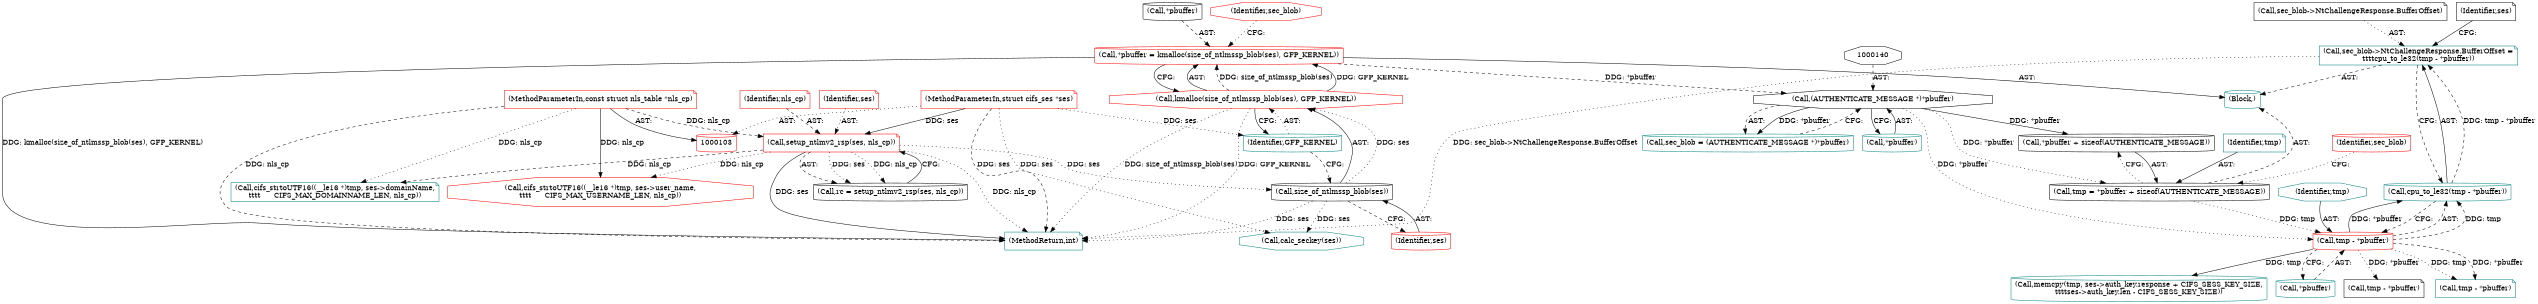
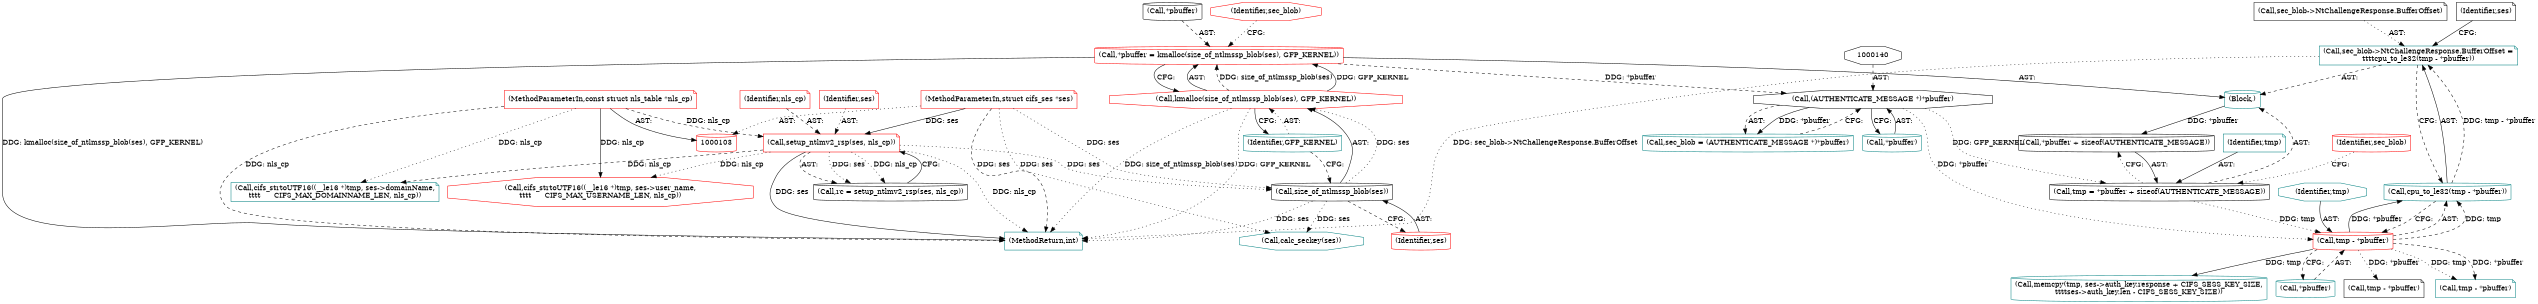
  digraph {
    node [color=teal shape=cylinder]
    edge [style=dotted]
    n1 [label="(Call,sec_blob->NtChallengeResponse.BufferOffset =\n\t\t\t\tcpu_to_le32(tmp - *pbuffer))" shape=note]
    n2 [label="(Call,cpu_to_le32(tmp - *pbuffer))"]
    n3 [label="(MethodReturn,int)" shape=note]
    n4 [label="(Block,)"]
    n5 [color=red label="(Call,tmp - *pbuffer)"]
    n6 [label="(Call,memcpy(tmp, ses->auth_key.response + CIFS_SESS_KEY_SIZE,\n\t\t\t\tses->auth_key.len - CIFS_SESS_KEY_SIZE))"]
    n7 [label="(Call,*pbuffer)"]
    n8 [color=black label="(Call,tmp - *pbuffer)" shape=note]
    n9 [label="(Call,tmp - *pbuffer)" shape=note]
    n10 [color=black label="(Call,tmp = *pbuffer + sizeof(AUTHENTICATE_MESSAGE))"]
    n11 [color=black label="(Call,*pbuffer + sizeof(AUTHENTICATE_MESSAGE))"]
    n12 [color=black label="(Call,(AUTHENTICATE_MESSAGE *)*pbuffer)" shape=octagon]
    n13 [label="(Call,sec_blob = (AUTHENTICATE_MESSAGE *)*pbuffer)"]
    n14 [label="(Call,*pbuffer)"]
    n15 [color=red label="(Call,*pbuffer = kmalloc(size_of_ntlmssp_blob(ses), GFP_KERNEL))"]
    n16 [color=red label="(Call,kmalloc(size_of_ntlmssp_blob(ses), GFP_KERNEL))" shape=octagon]
    n17 [label="(Identifier,GFP_KERNEL)"]
    n18 [color=black label="(Call,size_of_ntlmssp_blob(ses))"]
    n19 [label="(Call,calc_seckey(ses))" shape=octagon]
    n20 [color=red label="(Identifier,ses)"]
    n21 [color=red label="(Call,setup_ntlmv2_rsp(ses, nls_cp))" shape=note]
    n22 [color=red label="(Call,cifs_strtoUTF16((__le16 *)tmp, ses->user_name,\n\t\t\t\t      CIFS_MAX_USERNAME_LEN, nls_cp))" shape=octagon]
    n23 [label="(Call,cifs_strtoUTF16((__le16 *)tmp, ses->domainName,\n\t\t\t\t      CIFS_MAX_DOMAINNAME_LEN, nls_cp))" shape=note]
    n24 [color=black label="(Call,rc = setup_ntlmv2_rsp(ses, nls_cp))"]
    n25 [color=red label="(Identifier,nls_cp)" shape=note]
    n26 [color=red label="(MethodParameterIn,struct cifs_ses *ses)" shape=note]
    1000103 [color=red]
    n28 [color=red label="(MethodParameterIn,const struct nls_table *nls_cp)" shape=note]
    n29 [label="(Identifier,tmp)" shape=note]
    n30 [color=black label="(Call,sec_blob->NtChallengeResponse.BufferOffset)" shape=note]
    n31 [color=black label="(Call,*pbuffer)"]
    n32 [color=red label="(Identifier,ses)" shape=note]
    n33 [color=red label="(Identifier,sec_blob)" shape=octagon]
    n34 [color=black label="(Identifier,ses)" shape=note]
    n35 [label="(Identifier,tmp)" shape=octagon]
    n36 [color=red label="(Identifier,sec_blob)"]
    1000140 [color=black shape=octagon]
    n1 -> n2 [label="CFG: " style=dashed]
    n1 -> n3 [label="DDG: sec_blob->NtChallengeResponse.BufferOffset"]
    n1 -> n4 [label="AST: " style=dashed]
    n2 -> n1 [label="AST: " style=solid]
    n2 -> n1 [label="DDG: tmp - *pbuffer" style=dashed]
    n2 -> n5 [label="CFG: " style=dashed]
    n5 -> n2 [label="AST: " style=dashed]
    n5 -> n2 [label="DDG: tmp" style=dashed]
    n5 -> n2 [label="DDG: *pbuffer" style=solid]
    n5 -> n6 [label="DDG: tmp" style=solid]
    n5 -> n7 [label="CFG: " style=dashed]
    n5 -> n8 [label="DDG: *pbuffer"]
    n5 -> n9 [label="DDG: tmp"]
    n5 -> n9 [label="DDG: *pbuffer" style=dashed]
    n7 -> n5 [label="AST: " style=dashed]
    n10 -> n4 [label="AST: " style=dashed]
    n10 -> n5 [label="DDG: tmp"]
    n10 -> n11 [label="CFG: "]
    n11 -> n10 [label="AST: " style=solid]
    n12 -> n5 [label="DDG: *pbuffer"]
-   n12 -> n10 [label="DDG: *pbuffer"]
-   n12 -> n11 [label="DDG: *pbuffer" style=solid]
+   n12 -> n10 [label="DDG: GFP_KERNEL"]
+   n4 -> n11 [label="DDG: *pbuffer" style=solid]
    n12 -> n13 [label="AST: " style=dashed]
    n12 -> n13 [label="DDG: *pbuffer" style=solid]
    n12 -> n14 [label="CFG: " style=solid]
    n13 -> n12 [label="CFG: " style=dashed]
    n14 -> n12 [label="AST: " style=solid]
    n15 -> n3 [label="DDG: kmalloc(size_of_ntlmssp_blob(ses), GFP_KERNEL)" style=solid]
    n15 -> n4 [label="AST: " style=solid]
    n15 -> n12 [label="DDG: *pbuffer" style=dashed]
    n15 -> n16 [label="CFG: " style=solid]
    n16 -> n3 [label="DDG: size_of_ntlmssp_blob(ses)"]
    n16 -> n3 [label="DDG: GFP_KERNEL"]
    n16 -> n15 [label="AST: " style=solid]
    n16 -> n15 [label="DDG: size_of_ntlmssp_blob(ses)" style=dashed]
    n16 -> n15 [label="DDG: GFP_KERNEL" style=solid]
    n16 -> n17 [label="CFG: " style=solid]
    n17 -> n16 [label="AST: "]
    n17 -> n18 [label="CFG: " style=dashed]
    n18 -> n3 [label="DDG: ses"]
    n18 -> n16 [label="AST: " style=solid]
    n18 -> n16 [label="DDG: ses"]
    n18 -> n19 [label="DDG: ses"]
    n18 -> n20 [label="CFG: " style=dashed]
    n20 -> n18 [label="AST: " style=solid]
    n21 -> n3 [label="DDG: nls_cp"]
    n21 -> n3 [label="DDG: ses" style=solid]
    n21 -> n18 [label="DDG: ses"]
    n21 -> n22 [label="DDG: nls_cp"]
    n21 -> n23 [label="DDG: nls_cp" style=dashed]
    n21 -> n24 [label="AST: " style=dashed]
    n21 -> n24 [label="DDG: ses"]
    n21 -> n24 [label="DDG: nls_cp"]
    n24 -> n21 [label="CFG: " style=solid]
    n25 -> n21 [label="AST: " style=dashed]
    n26 -> n3 [label="DDG: ses" style=dashed]
-   n26 -> n17 [label="DDG: ses"]
+   n26 -> n18 [label="DDG: ses"]
    n26 -> n19 [label="DDG: ses"]
    n26 -> n21 [label="DDG: ses" style=solid]
    n26 -> 1000103 [label="AST: "]
    n28 -> n3 [label="DDG: nls_cp" style=dashed]
    n28 -> n21 [label="DDG: nls_cp" style=dashed]
    n28 -> n22 [label="DDG: nls_cp" style=solid]
    n28 -> n23 [label="DDG: nls_cp"]
    n28 -> 1000103 [label="AST: " style=solid]
    n29 -> n10 [label="AST: " style=solid]
    n30 -> n1 [label="AST: "]
    n31 -> n15 [label="AST: " style=dashed]
    n32 -> n21 [label="AST: "]
    n33 -> n15 [label="CFG: "]
    n34 -> n1 [label="CFG: " style=solid]
    n35 -> n5 [label="AST: " style=solid]
    n36 -> n10 [label="CFG: "]
    1000140 -> n12 [label="AST: " style=dashed]
  }
